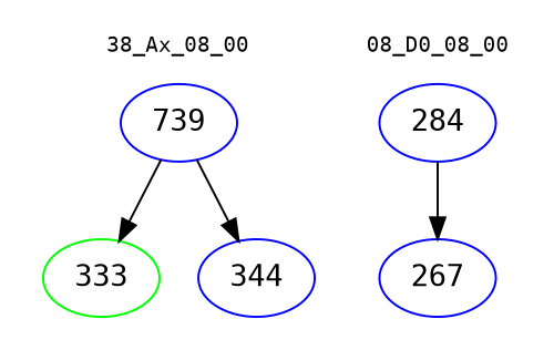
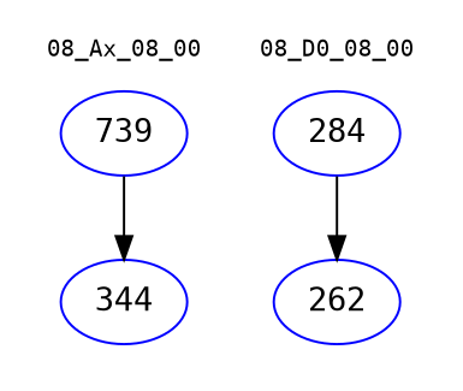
  digraph {
    fontname="DejaVu Sans Mono"
    node [color=blue fontname="DejaVu Sans Mono"]
    edge [color=black fontname="DejaVu Sans Mono"]
    n1 [label=739]
-   n2 [color=green label=333]
    n3 [label=344]
    n4 [label=284]
-   n5 [label=267]
+   n5 [label=262]
    subgraph cluster_1 {
      color=white
      fontsize=10
-     label="38_Ax_08_00"
+     label="08_Ax_08_00"
      n1
-     n2
      n3
    }
    subgraph cluster_2 {
      color=white
      fontsize=10
      label="08_D0_08_00"
      n4
      n5
    }
-   n1 -> n2
    n1 -> n3
    n4 -> n5
  }
